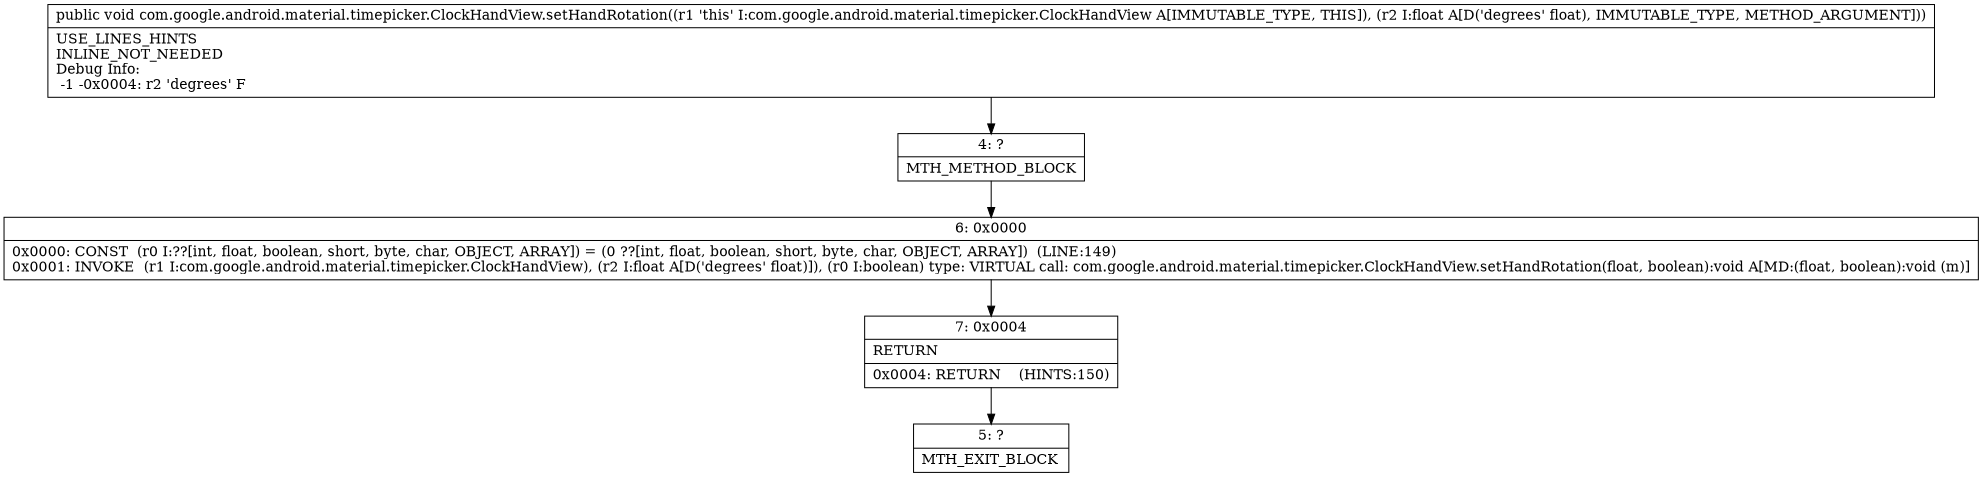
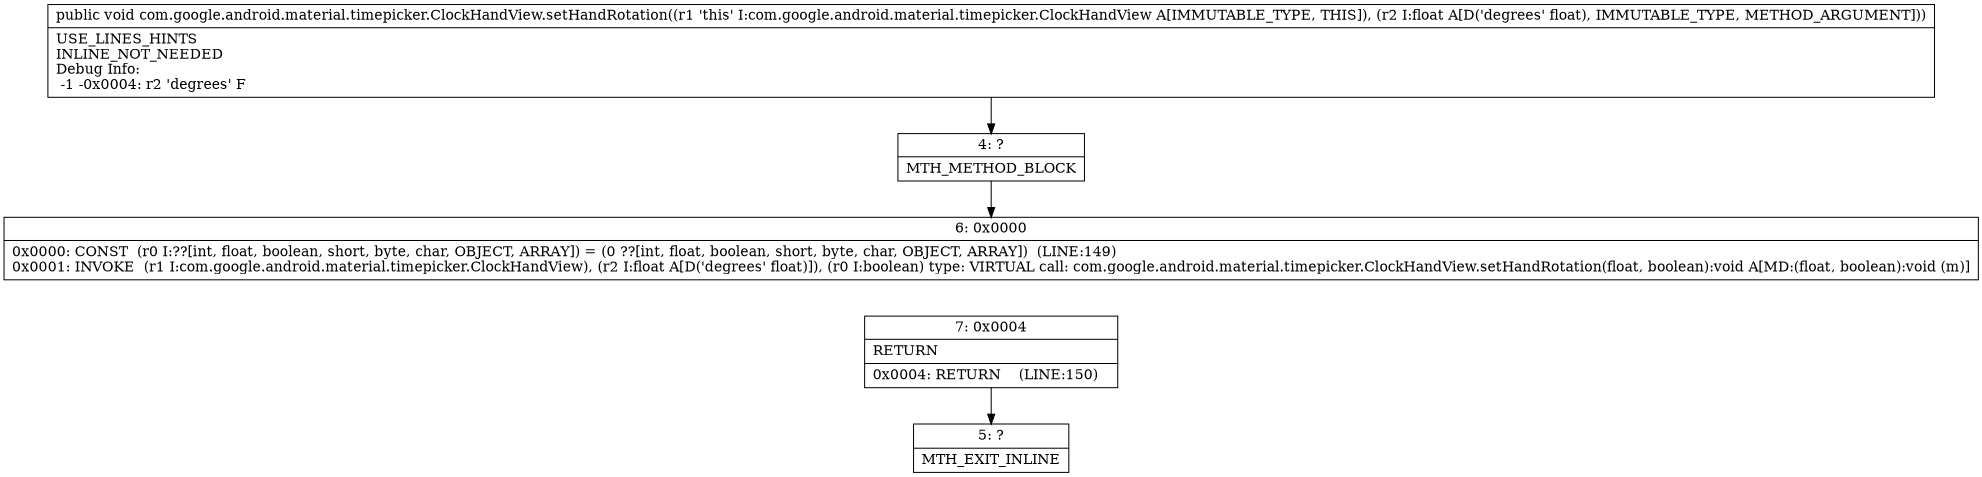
  digraph {
    node [shape=record]
    n1 [label="{4\:\ ?|MTH_METHOD_BLOCK\l}"]
    n2 [label="{6\:\ 0x0000|0x0000: CONST  (r0 I:??[int, float, boolean, short, byte, char, OBJECT, ARRAY]) = (0 ??[int, float, boolean, short, byte, char, OBJECT, ARRAY])  (LINE:149)\l0x0001: INVOKE  (r1 I:com.google.android.material.timepicker.ClockHandView), (r2 I:float A[D('degrees' float)]), (r0 I:boolean) type: VIRTUAL call: com.google.android.material.timepicker.ClockHandView.setHandRotation(float, boolean):void A[MD:(float, boolean):void (m)]\l}"]
-   n3 [label="{7\:\ 0x0004|RETURN\l|0x0004: RETURN    (HINTS:150)\l}"]
-   n4 [label="{5\:\ ?|MTH_EXIT_BLOCK\l}"]
+   n3 [label="{7\:\ 0x0004|RETURN\l|0x0004: RETURN    (LINE:150)\l}"]
+   n4 [label="{5\:\ ?|MTH_EXIT_INLINE\l}"]
    n5 [label="{public void com.google.android.material.timepicker.ClockHandView.setHandRotation((r1 'this' I:com.google.android.material.timepicker.ClockHandView A[IMMUTABLE_TYPE, THIS]), (r2 I:float A[D('degrees' float), IMMUTABLE_TYPE, METHOD_ARGUMENT]))  | USE_LINES_HINTS\lINLINE_NOT_NEEDED\lDebug Info:\l  \-1 \-0x0004: r2 'degrees' F\l}"]
    n1 -> n2
-   n2 -> n3
    n3 -> n4
    n5 -> n1
  }
